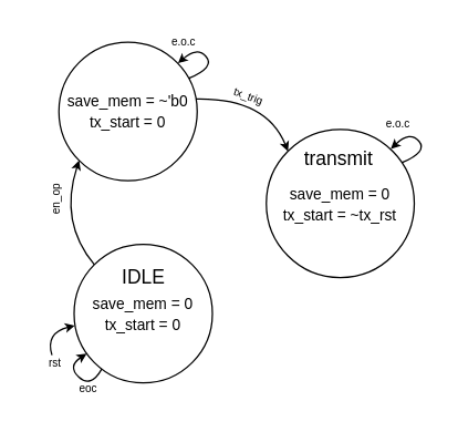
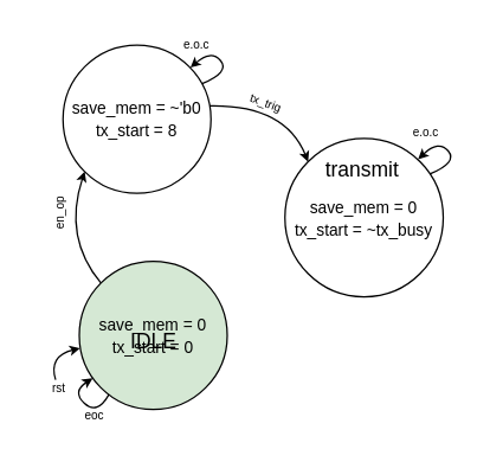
  <mxCell id="0" />
  <mxCell id="1" parent="0" />
  <mxCell id="2" style="orthogonalLoop=1;jettySize=auto;html=1;exitX=0;exitY=0;exitDx=0;exitDy=0;fontSize=16;curved=1;entryX=0;entryY=1;entryDx=0;entryDy=0;endSize=4;startSize=4;" parent="1" source="3" target="5" edge="1"><mxGeometry relative="1" as="geometry"><mxPoint x="-58" y="105" as="targetPoint" /><Array as="points"><mxPoint x="42" y="160" /></Array></mxGeometry></mxCell>
- <mxCell id="3" value="&lt;font style=&quot;font-size: 11px;&quot;&gt;save_mem = 0&lt;br&gt;tx_start = 0&lt;/font&gt;" style="ellipse;whiteSpace=wrap;html=1;aspect=fixed;" parent="1" vertex="1"><mxGeometry x="53" y="176" width="100" height="100" as="geometry" /></mxCell>
- <mxCell id="4" value="IDLE" style="text;html=1;align=center;verticalAlign=middle;resizable=0;points=[];autosize=1;strokeColor=none;fillColor=none;fontSize=14;" parent="1" vertex="1"><mxGeometry x="78" y="190" width="50" height="20" as="geometry" /></mxCell>
- <mxCell id="5" value="&lt;font style=&quot;font-size: 11px;&quot;&gt;save_mem = ~'b0&lt;br&gt;tx_start = 0&lt;/font&gt;" style="ellipse;whiteSpace=wrap;html=1;aspect=fixed;" parent="1" vertex="1"><mxGeometry x="42" y="30" width="100" height="100" as="geometry" /></mxCell>
- <mxCell id="6" value="&lt;font style=&quot;font-size: 11px;&quot;&gt;save_mem = 0&lt;br&gt;tx_start = ~tx_rst&lt;/font&gt;" style="ellipse;whiteSpace=wrap;html=1;aspect=fixed;" parent="1" vertex="1"><mxGeometry x="192" y="93" width="107" height="107" as="geometry" /></mxCell>
+ <mxCell id="3" value="&lt;font style=&quot;font-size: 11px;&quot;&gt;save_mem = 0&lt;br&gt;tx_start = 0&lt;/font&gt;" style="ellipse;whiteSpace=wrap;html=1;aspect=fixed;fillColor=#d5e8d4;" parent="1" vertex="1"><mxGeometry x="53" y="176" width="100" height="100" as="geometry" /></mxCell>
+ <mxCell id="4" value="IDLE" style="text;html=1;align=center;verticalAlign=middle;resizable=0;points=[];autosize=1;strokeColor=none;fillColor=none;fontSize=14;" parent="1" vertex="1"><mxGeometry x="78" y="220" width="50" height="20" as="geometry" /></mxCell>
+ <mxCell id="5" value="&lt;font style=&quot;font-size: 11px;&quot;&gt;save_mem = ~'b0&lt;br&gt;tx_start = 8&lt;/font&gt;" style="ellipse;whiteSpace=wrap;html=1;aspect=fixed;" parent="1" vertex="1"><mxGeometry x="42" y="30" width="100" height="100" as="geometry" /></mxCell>
+ <mxCell id="6" value="&lt;font style=&quot;font-size: 11px;&quot;&gt;save_mem = 0&lt;br&gt;tx_start = ~tx_busy&lt;/font&gt;" style="ellipse;whiteSpace=wrap;html=1;aspect=fixed;" parent="1" vertex="1"><mxGeometry x="192" y="93" width="107" height="107" as="geometry" /></mxCell>
  <mxCell id="7" value="transmit" style="text;html=1;align=center;verticalAlign=middle;resizable=0;points=[];autosize=1;strokeColor=none;fillColor=none;fontSize=14;" parent="1" vertex="1"><mxGeometry x="209" y="104" width="70" height="20" as="geometry" /></mxCell>
  <mxCell id="8" value="en_op" style="text;html=1;align=center;verticalAlign=middle;resizable=0;points=[];autosize=1;strokeColor=none;fillColor=none;fontSize=8;rotation=-90;" parent="1" vertex="1"><mxGeometry x="20" y="134" width="40" height="20" as="geometry" /></mxCell>
  <mxCell id="9" style="edgeStyle=none;curved=1;orthogonalLoop=1;jettySize=auto;html=1;fontSize=8;startSize=4;endSize=4;entryX=0.063;entryY=0.763;entryDx=0;entryDy=0;entryPerimeter=0;" parent="1" edge="1"><mxGeometry relative="1" as="geometry"><mxPoint x="62.04" y="255" as="targetPoint" /><mxPoint x="73" y="265.96" as="sourcePoint" /><Array as="points"><mxPoint x="65" y="279.96" /><mxPoint x="48" y="263.96" /></Array></mxGeometry></mxCell>
  <mxCell id="10" value="eoc" style="text;html=1;align=center;verticalAlign=middle;resizable=0;points=[];autosize=1;strokeColor=none;fillColor=none;fontSize=8;rotation=0;" parent="1" vertex="1"><mxGeometry x="48" y="270" width="30" height="20" as="geometry" /></mxCell>
  <mxCell id="11" value="" style="endArrow=classic;html=1;fontSize=9;startSize=4;endSize=4;curved=1;entryX=0.005;entryY=0.587;entryDx=0;entryDy=0;entryPerimeter=0;" parent="1" edge="1" target="3"><mxGeometry width="50" height="50" relative="1" as="geometry"><mxPoint x="37" y="256" as="sourcePoint" /><mxPoint x="52" y="235" as="targetPoint" /><Array as="points"><mxPoint x="32" y="240" /></Array></mxGeometry></mxCell>
  <mxCell id="12" value="rst" style="text;html=1;align=center;verticalAlign=middle;resizable=0;points=[];autosize=1;strokeColor=none;fillColor=none;fontSize=8;rotation=0;" parent="1" vertex="1"><mxGeometry x="29" y="252" width="20" height="20" as="geometry" /></mxCell>
  <mxCell id="13" style="edgeStyle=none;curved=1;orthogonalLoop=1;jettySize=auto;html=1;entryX=0;entryY=0;entryDx=0;entryDy=0;fontSize=8;startSize=4;endSize=4;" edge="1" parent="1" target="6"><mxGeometry relative="1" as="geometry"><Array as="points"><mxPoint x="192" y="70" /></Array><mxPoint x="141" y="71" as="sourcePoint" /><mxPoint x="132" y="113" as="targetPoint" /></mxGeometry></mxCell>
  <mxCell id="14" value="tx_trig" style="text;html=1;align=center;verticalAlign=middle;resizable=0;points=[];autosize=1;strokeColor=none;fillColor=none;fontSize=8;rotation=20;" vertex="1" parent="1"><mxGeometry x="159" y="59" width="40" height="20" as="geometry" /></mxCell>
  <mxCell id="15" value="e.o.c" style="text;html=1;align=center;verticalAlign=middle;resizable=0;points=[];autosize=1;strokeColor=none;fillColor=none;fontSize=8;rotation=0;" vertex="1" parent="1"><mxGeometry x="117" y="20" width="30" height="20" as="geometry" /></mxCell>
  <mxCell id="16" style="edgeStyle=none;curved=1;orthogonalLoop=1;jettySize=auto;html=1;fontSize=8;startSize=4;endSize=4;entryX=0.861;entryY=0.152;entryDx=0;entryDy=0;entryPerimeter=0;" edge="1" parent="1" target="5"><mxGeometry relative="1" as="geometry"><mxPoint x="154.04" y="30" as="targetPoint" /><mxPoint x="136" y="56" as="sourcePoint" /><Array as="points"><mxPoint x="155" y="48" /><mxPoint x="142" y="33" /></Array></mxGeometry></mxCell>
  <mxCell id="17" style="edgeStyle=none;curved=1;orthogonalLoop=1;jettySize=auto;html=1;fontSize=8;startSize=4;endSize=4;" edge="1" parent="1"><mxGeometry relative="1" as="geometry"><mxPoint x="282" y="107" as="targetPoint" /><mxPoint x="289.9" y="117" as="sourcePoint" /><Array as="points"><mxPoint x="308.9" y="109" /><mxPoint x="295.9" y="94" /></Array></mxGeometry></mxCell>
  <mxCell id="18" value="e.o.c" style="text;html=1;align=center;verticalAlign=middle;resizable=0;points=[];autosize=1;strokeColor=none;fillColor=none;fontSize=8;rotation=0;" vertex="1" parent="1"><mxGeometry x="272" y="79" width="30" height="20" as="geometry" /></mxCell>
